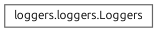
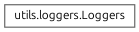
  digraph {
    rankdir=TB
    fontname=Ubuntu
-   n1 [color=grey40 fillcolor=white fontname=Ubuntu fontsize=10 height=0.2 label="loggers.loggers.Loggers" shape=box style=filled width=0.4]
+   n1 [color=grey40 fillcolor=white fontname=Ubuntu fontsize=10 height=0.2 label="utils.loggers.Loggers" shape=box style=filled width=0.4]
  }
